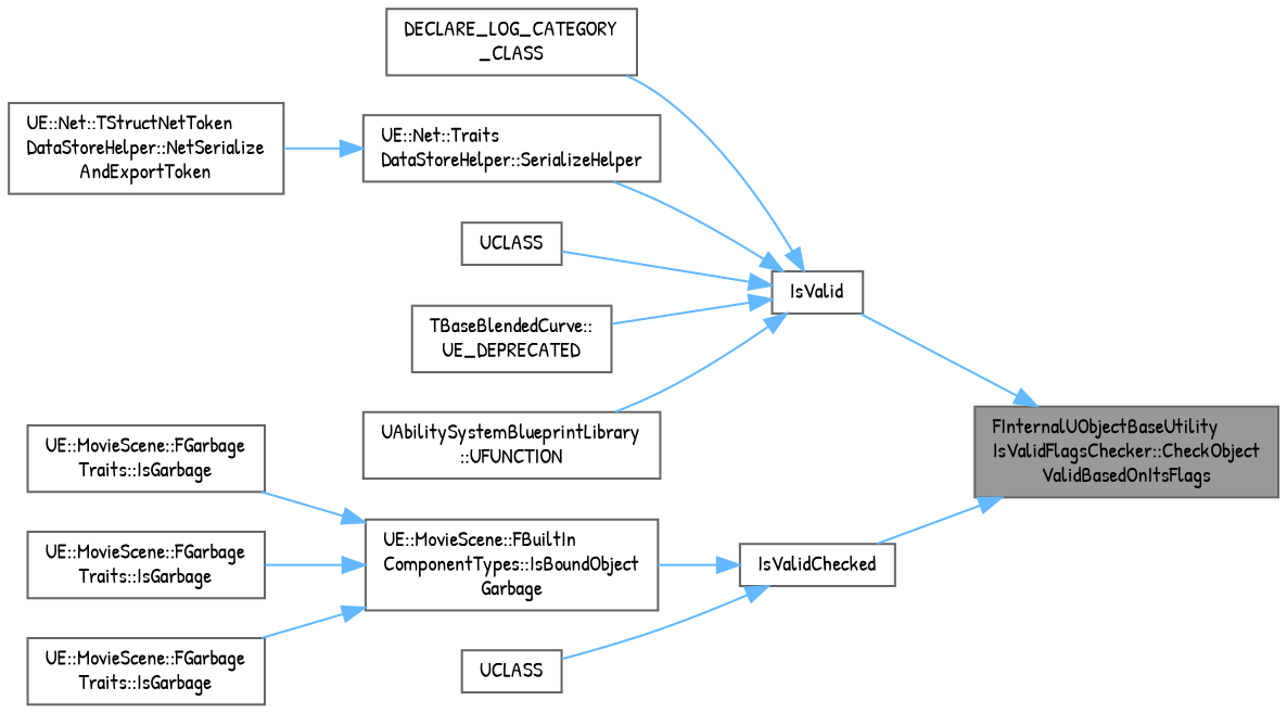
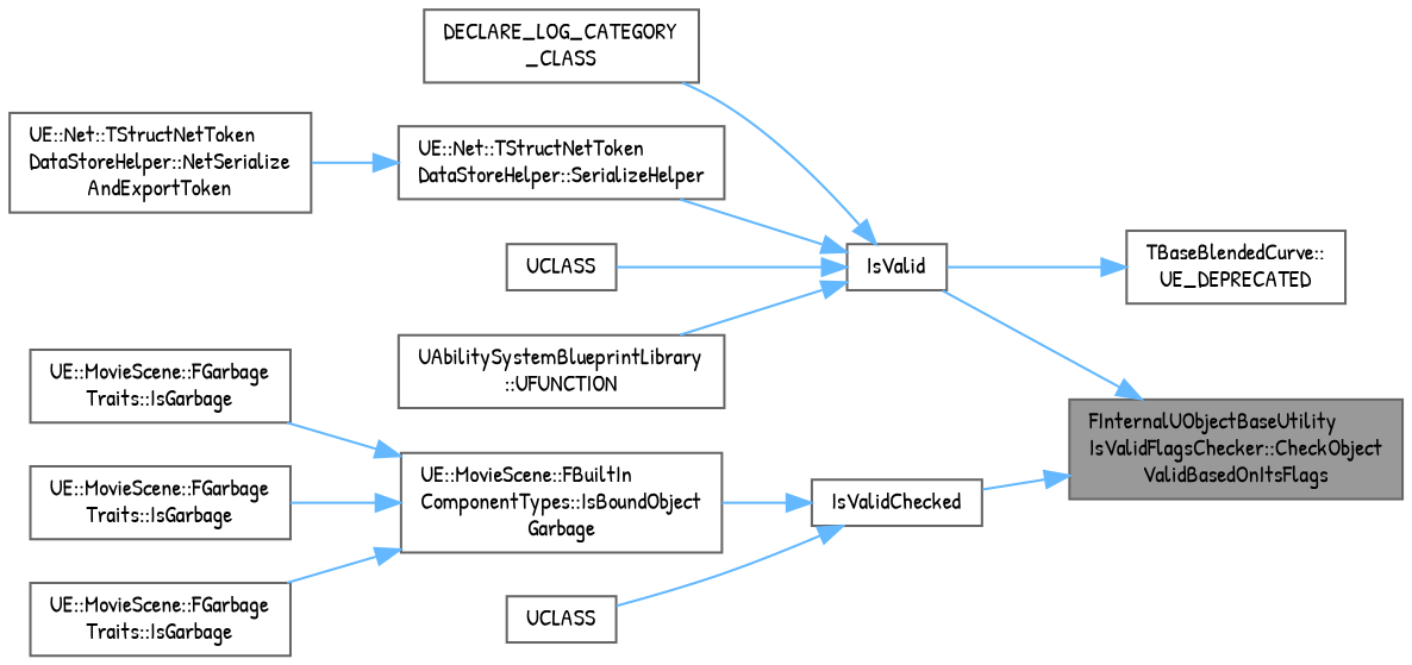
  digraph {
    fontname="Patrick Hand"
    rankdir=RL
    node [color=grey40 fillcolor=white fontname="Patrick Hand" fontsize=10 shape=box style=filled]
    edge [color=steelblue1 dir=back fontname="Patrick Hand" fontsize=10 labelfontname=Helvetica labelfontsize=10 style=solid]
    n1 [color=gray40 fillcolor=grey60 fontcolor=black height=0.2 label="FInternalUObjectBaseUtility\lIsValidFlagsChecker::CheckObject\lValidBasedOnItsFlags" width=0.4]
    n2 [height=0.2 label=IsValid width=0.4]
    n3 [height=0.2 label=IsValidChecked width=0.4]
    n4 [height=0.2 label="DECLARE_LOG_CATEGORY\l_CLASS" width=0.4]
-   n5 [height=0.2 label="UE::Net::Traits\lDataStoreHelper::SerializeHelper" width=0.4]
+   n5 [height=0.2 label="UE::Net::TStructNetToken\lDataStoreHelper::SerializeHelper" width=0.4]
    n6 [height=0.2 label=UCLASS width=0.4]
    n7 [height=0.2 label="TBaseBlendedCurve::\lUE_DEPRECATED" width=0.4]
    n8 [height=0.2 label="UAbilitySystemBlueprintLibrary\l::UFUNCTION" width=0.4]
    n9 [height=0.2 label="UE::MovieScene::FBuiltIn\lComponentTypes::IsBoundObject\lGarbage" width=0.4]
    n10 [height=0.2 label=UCLASS width=0.4]
    n11 [height=0.2 label="UE::Net::TStructNetToken\lDataStoreHelper::NetSerialize\lAndExportToken" width=0.4]
    n12 [height=0.2 label="UE::MovieScene::FGarbage\lTraits::IsGarbage" width=0.4]
    n13 [height=0.2 label="UE::MovieScene::FGarbage\lTraits::IsGarbage" width=0.4]
    n14 [height=0.2 label="UE::MovieScene::FGarbage\lTraits::IsGarbage" width=0.4]
    n1 -> n2
    n1 -> n3
    n2 -> n4
    n2 -> n5
    n2 -> n6
-   n2 -> n7
+   n7 -> n2
    n2 -> n8
    n3 -> n9
    n3 -> n10
    n5 -> n11
    n9 -> n12
    n9 -> n13
    n9 -> n14
  }
